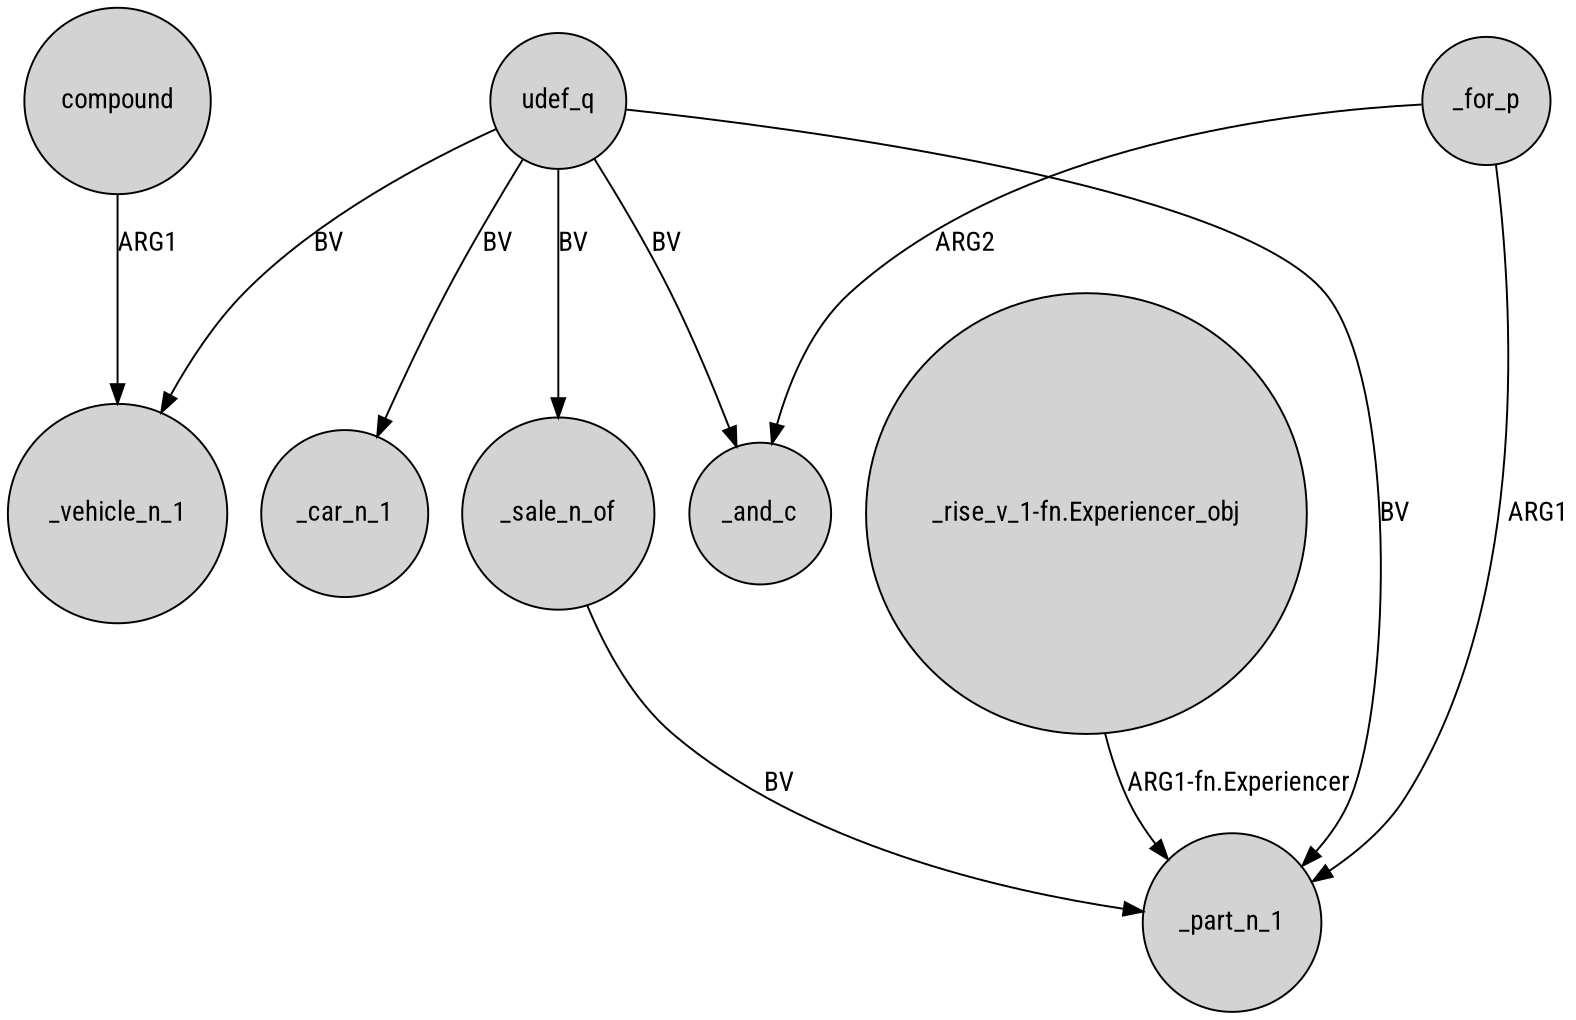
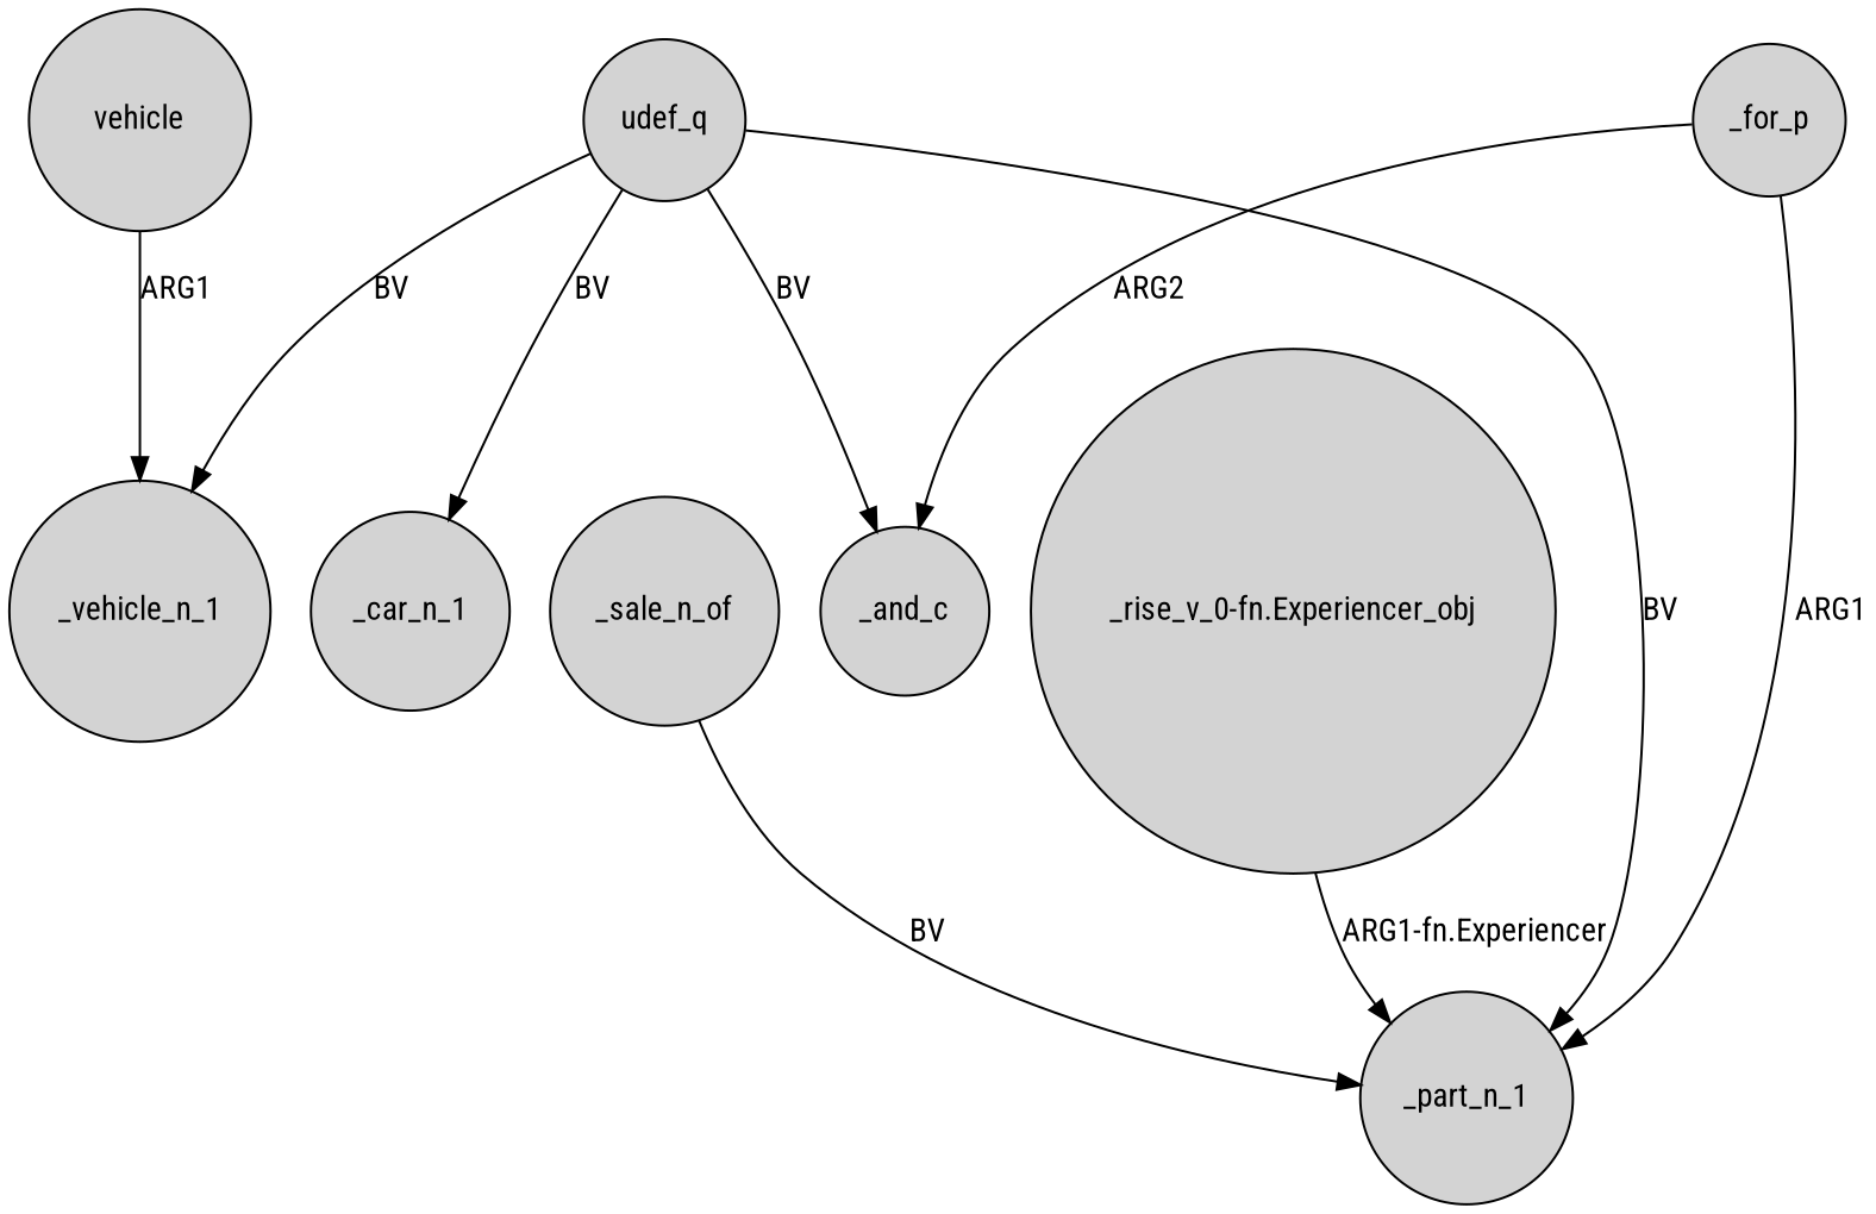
  digraph {
    fontname="Roboto Condensed"
    node [fontname="Roboto Condensed" shape=circle style=filled]
    edge [fontname="Roboto Condensed"]
    udef_q
    _vehicle_n_1
    _sale_n_of
    _part_n_1
    _and_c
    _car_n_1
-   compound
+   compound [label=vehicle]
    _for_p
-   "_rise_v_1-fn.Experiencer_obj"
+   "_rise_v_1-fn.Experiencer_obj" [label="_rise_v_0-fn.Experiencer_obj"]
    udef_q -> _vehicle_n_1 [label=BV]
-   udef_q -> _sale_n_of [label=BV]
    udef_q -> _part_n_1 [label=BV]
    udef_q -> _and_c [label=BV]
    udef_q -> _car_n_1 [label=BV]
    _sale_n_of -> _part_n_1 [label=BV]
    compound -> _vehicle_n_1 [label=ARG1]
    _for_p -> _part_n_1 [label=ARG1]
    _for_p -> _and_c [label=ARG2]
    "_rise_v_1-fn.Experiencer_obj" -> _part_n_1 [label="ARG1-fn.Experiencer"]
  }
